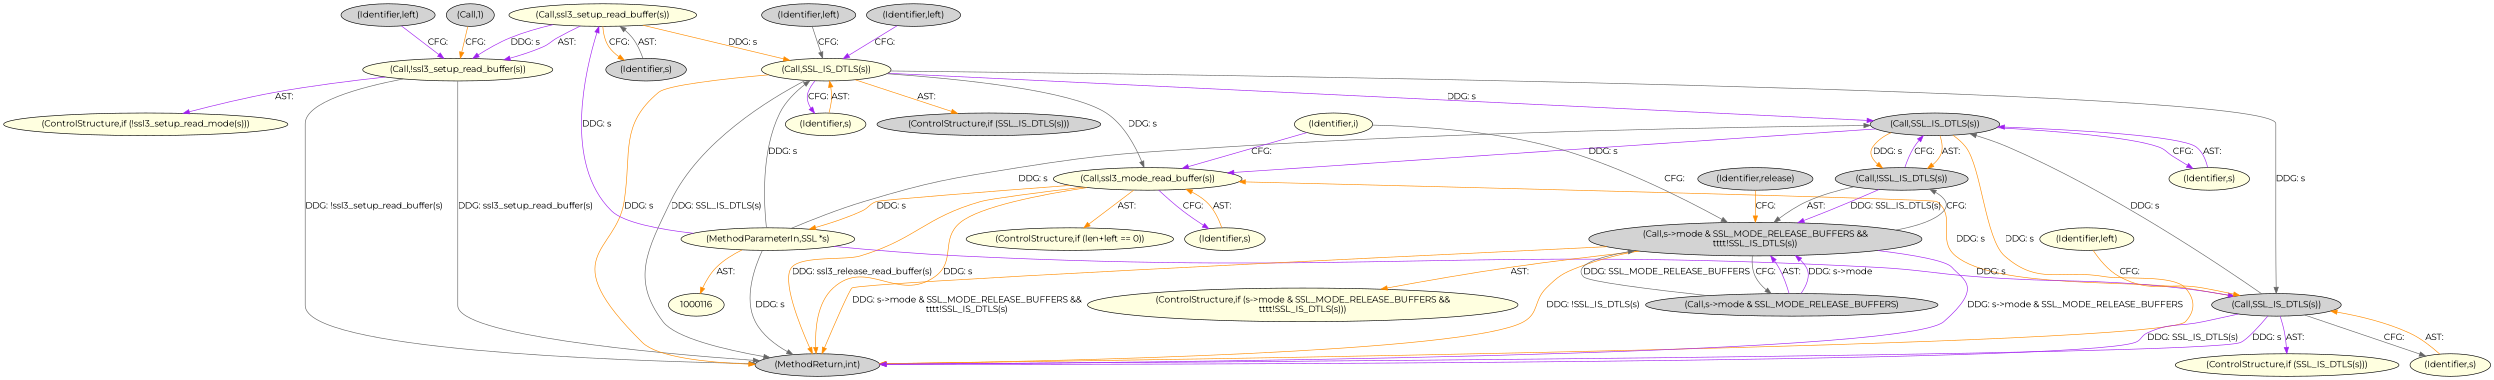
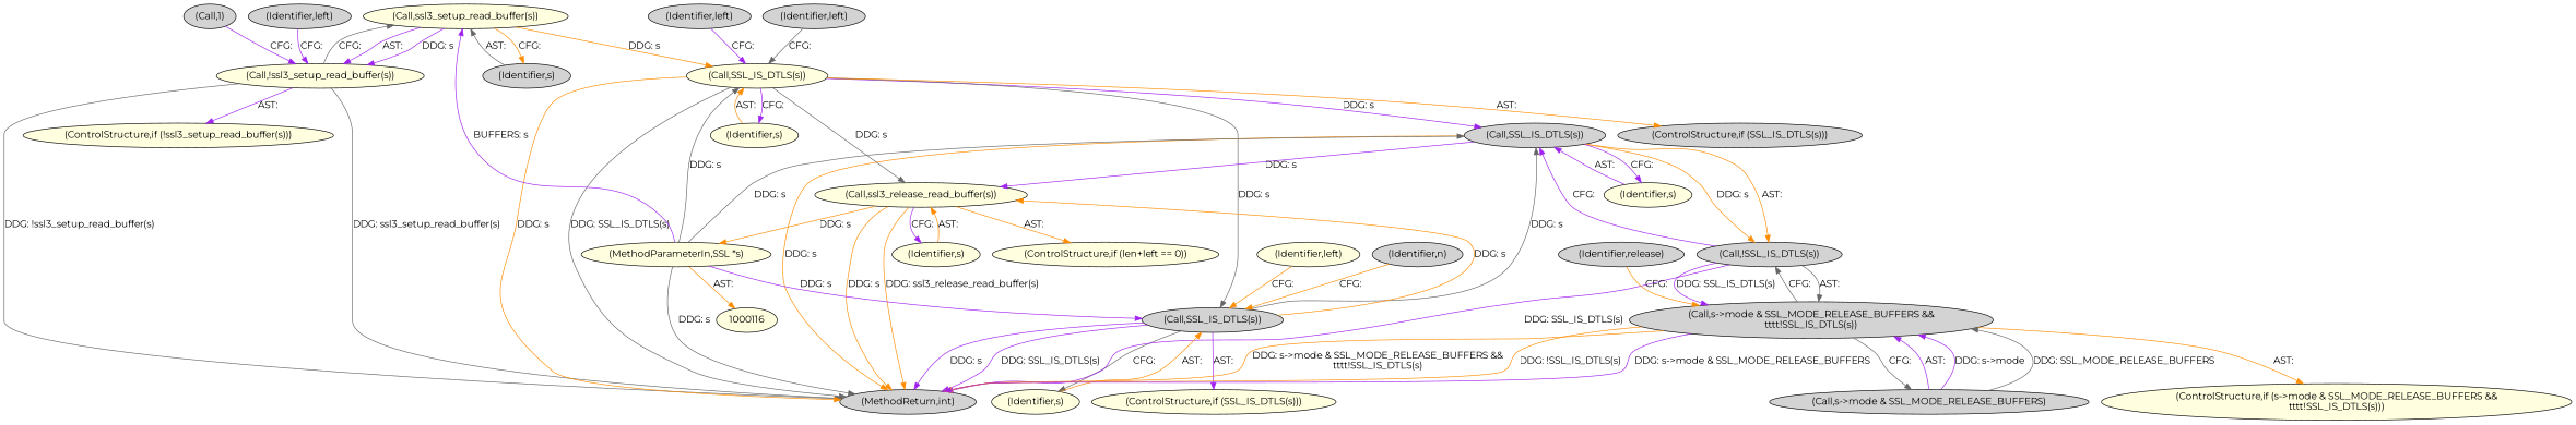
  digraph {
    fontname=Montserrat
    node [fillcolor=lightyellow fontname=Montserrat style=filled]
    edge [color=purple fontname=Montserrat]
    n1 [label="(Call,ssl3_setup_read_buffer(s))"]
    n2 [label="(Call,!ssl3_setup_read_buffer(s))"]
    n3 [label="(Call,SSL_IS_DTLS(s))"]
    n4 [fillcolor=lightgrey label="(Identifier,s)"]
    n5 [fillcolor=lightgrey label="(MethodReturn,int)"]
-   n6 [label="(ControlStructure,if (!ssl3_setup_read_mode(s)))"]
+   n6 [label="(ControlStructure,if (!ssl3_setup_read_buffer(s)))"]
    n7 [fillcolor=lightgrey label="(Call,SSL_IS_DTLS(s))"]
-   n8 [label="(Call,ssl3_mode_read_buffer(s))"]
+   n8 [label="(Call,ssl3_release_read_buffer(s))"]
    n9 [fillcolor=lightgrey label="(Call,SSL_IS_DTLS(s))"]
    n10 [label="(Identifier,s)"]
    n11 [fillcolor=lightgrey label="(ControlStructure,if (SSL_IS_DTLS(s)))"]
    n12 [label="(MethodParameterIn,SSL *s)"]
    1000116
    n14 [fillcolor=lightgrey label="(Call,!SSL_IS_DTLS(s))"]
    n15 [label="(Identifier,s)"]
    n16 [label="(ControlStructure,if (len+left == 0))"]
    n17 [label="(Identifier,s)"]
    n18 [label="(ControlStructure,if (SSL_IS_DTLS(s)))"]
    n19 [label="(Identifier,s)"]
    n20 [fillcolor=lightgrey label="(Call,s->mode & SSL_MODE_RELEASE_BUFFERS &&\n\t\t\t\t!SSL_IS_DTLS(s))"]
    n21 [fillcolor=lightgrey label="(Call,s->mode & SSL_MODE_RELEASE_BUFFERS)"]
    n22 [label="(ControlStructure,if (s->mode & SSL_MODE_RELEASE_BUFFERS &&\n\t\t\t\t!SSL_IS_DTLS(s)))"]
    n23 [fillcolor=lightgrey label="(Identifier,release)"]
    n24 [fillcolor=lightgrey label="(Identifier,left)"]
    n25 [label="(Identifier,left)"]
    n26 [fillcolor=lightgrey label="(Identifier,left)"]
-   n27 [label="(Identifier,i)"]
    n28 [fillcolor=lightgrey label="(Identifier,left)"]
    n29 [fillcolor=lightgrey label="(Call,1)"]
+   n30 [fillcolor=lightgrey label="(Identifier,n)"]
    n1 -> n2 [label="AST: "]
    n1 -> n2 [label="DDG: s"]
    n1 -> n3 [color=darkorange label="DDG: s"]
    n1 -> n4 [color=darkorange label="CFG: "]
+   n2 -> n1 [color=gray40 label="CFG: "]
    n2 -> n5 [color=gray40 label="DDG: !ssl3_setup_read_buffer(s)"]
    n2 -> n5 [color=gray40 label="DDG: ssl3_setup_read_buffer(s)"]
    n2 -> n6 [label="AST: "]
    n3 -> n5 [color=darkorange label="DDG: s"]
    n3 -> n5 [color=gray40 label="DDG: SSL_IS_DTLS(s)"]
    n3 -> n7 [label="DDG: s"]
    n3 -> n8 [color=gray40 label="DDG: s"]
    n3 -> n9 [color=gray40 label="DDG: s"]
    n3 -> n10 [label="CFG: "]
    n3 -> n11 [color=darkorange label="AST: "]
    n4 -> n1 [color=gray40 label="AST: "]
    n7 -> n5 [color=darkorange label="DDG: s"]
    n7 -> n8 [label="DDG: s"]
    n7 -> n14 [color=darkorange label="AST: "]
    n7 -> n14 [color=darkorange label="DDG: s"]
    n7 -> n15 [label="CFG: "]
    n8 -> n5 [color=darkorange label="DDG: s"]
    n8 -> n5 [color=darkorange label="DDG: ssl3_release_read_buffer(s)"]
    n8 -> n12 [color=darkorange label="DDG: s"]
    n8 -> n16 [color=darkorange label="AST: "]
    n8 -> n17 [label="CFG: "]
    n9 -> n5 [label="DDG: s"]
    n9 -> n5 [label="DDG: SSL_IS_DTLS(s)"]
    n9 -> n7 [color=gray40 label="DDG: s"]
    n9 -> n8 [color=darkorange label="DDG: s"]
    n9 -> n18 [label="AST: "]
    n9 -> n19 [color=gray40 label="CFG: "]
    n10 -> n3 [color=darkorange label="AST: "]
-   n12 -> n1 [label="DDG: s"]
+   n12 -> n1 [label="BUFFERS: s"]
    n12 -> n3 [color=gray40 label="DDG: s"]
    n12 -> n5 [color=gray40 label="DDG: s"]
    n12 -> n7 [color=gray40 label="DDG: s"]
    n12 -> n9 [label="DDG: s"]
    n12 -> 1000116 [color=darkorange label="AST: "]
+   n14 -> n5 [label="DDG: SSL_IS_DTLS(s)"]
    n14 -> n7 [label="CFG: "]
    n14 -> n20 [color=gray40 label="AST: "]
    n14 -> n20 [label="DDG: SSL_IS_DTLS(s)"]
    n15 -> n7 [label="AST: "]
    n17 -> n8 [color=darkorange label="AST: "]
    n19 -> n9 [color=darkorange label="AST: "]
    n20 -> n5 [color=darkorange label="DDG: s->mode & SSL_MODE_RELEASE_BUFFERS &&\n\t\t\t\t!SSL_IS_DTLS(s)"]
    n20 -> n5 [color=darkorange label="DDG: !SSL_IS_DTLS(s)"]
    n20 -> n5 [label="DDG: s->mode & SSL_MODE_RELEASE_BUFFERS"]
    n20 -> n14 [color=gray40 label="CFG: "]
    n20 -> n21 [color=gray40 label="CFG: "]
    n20 -> n22 [color=darkorange label="AST: "]
    n21 -> n20 [label="AST: "]
    n21 -> n20 [label="DDG: s->mode"]
    n21 -> n20 [color=gray40 label="DDG: SSL_MODE_RELEASE_BUFFERS"]
    n23 -> n20 [color=darkorange label="CFG: "]
    n24 -> n3 [color=gray40 label="CFG: "]
    n25 -> n9 [color=darkorange label="CFG: "]
    n26 -> n3 [label="CFG: "]
-   n27 -> n8 [label="CFG: "]
-   n27 -> n20 [color=gray40 label="CFG: "]
    n28 -> n2 [label="CFG: "]
-   n29 -> n2 [color=darkorange label="CFG: "]
+   n29 -> n2 [label="CFG: "]
+   n30 -> n9 [color=darkorange label="CFG: "]
  }
